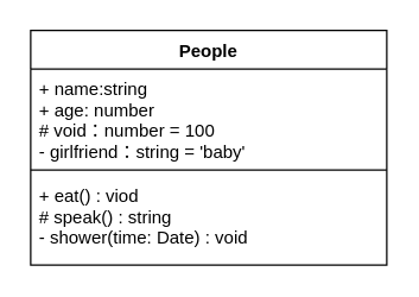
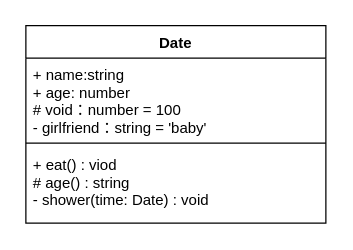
  <mxCell id="0" />
  <mxCell id="1" parent="0" />
- <mxCell id="2" value="People" style="swimlane;fontStyle=1;align=center;verticalAlign=top;childLayout=stackLayout;horizontal=1;startSize=26;horizontalStack=0;resizeParent=1;resizeParentMax=0;resizeLast=0;collapsible=1;marginBottom=0;" parent="1" vertex="1"><mxGeometry x="20" y="20" width="240" height="158" as="geometry" /></mxCell>
+ <mxCell id="2" value="Date" style="swimlane;fontStyle=1;align=center;verticalAlign=top;childLayout=stackLayout;horizontal=1;startSize=26;horizontalStack=0;resizeParent=1;resizeParentMax=0;resizeLast=0;collapsible=1;marginBottom=0;" parent="1" vertex="1"><mxGeometry x="20" y="20" width="240" height="158" as="geometry" /></mxCell>
  <mxCell id="3" value="+ name:string&#10;+ age: number&#10;# void：number = 100&#10;- girlfriend：string = 'baby'" style="text;strokeColor=none;fillColor=none;align=left;verticalAlign=top;spacingLeft=4;spacingRight=4;overflow=hidden;rotatable=0;points=[[0,0.5],[1,0.5]];portConstraint=eastwest;" parent="2" vertex="1"><mxGeometry y="26" width="240" height="64" as="geometry" /></mxCell>
  <mxCell id="4" value="" style="line;strokeWidth=1;fillColor=none;align=left;verticalAlign=middle;spacingTop=-1;spacingLeft=3;spacingRight=3;rotatable=0;labelPosition=right;points=[];portConstraint=eastwest;strokeColor=inherit;" parent="2" vertex="1"><mxGeometry y="90" width="240" height="8" as="geometry" /></mxCell>
- <mxCell id="5" value="+ eat() : viod&#10;# speak() : string&#10;- shower(time: Date) : void" style="text;strokeColor=none;fillColor=none;align=left;verticalAlign=top;spacingLeft=4;spacingRight=4;overflow=hidden;rotatable=0;points=[[0,0.5],[1,0.5]];portConstraint=eastwest;" parent="2" vertex="1"><mxGeometry y="98" width="240" height="60" as="geometry" /></mxCell>
+ <mxCell id="5" value="+ eat() : viod&#10;# age() : string&#10;- shower(time: Date) : void" style="text;strokeColor=none;fillColor=none;align=left;verticalAlign=top;spacingLeft=4;spacingRight=4;overflow=hidden;rotatable=0;points=[[0,0.5],[1,0.5]];portConstraint=eastwest;" parent="2" vertex="1"><mxGeometry y="98" width="240" height="60" as="geometry" /></mxCell>
